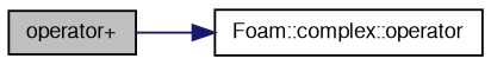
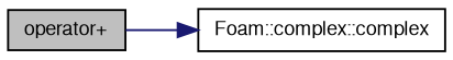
  digraph {
    rankdir=LR
    node [color=black fontname=FreeSans fontsize=10 shape=record]
    n1 [fillcolor=grey75 fontcolor=black height=0.2 label="operator+" style=filled width=0.4]
-   n2 [height=0.2 label="Foam::complex::operator" width=0.4]
+   n2 [height=0.2 label="Foam::complex::complex" width=0.4]
    n1 -> n2 [color=midnightblue fontname=FreeSans fontsize=10 labelfontname=FreeSans labelfontsize=10 style=solid]
  }
